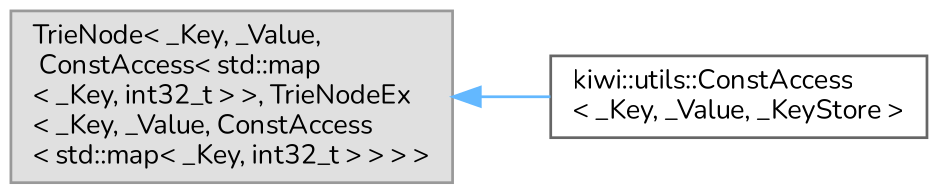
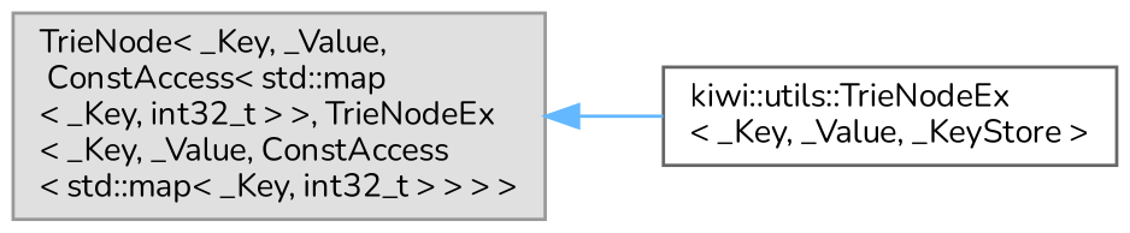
  digraph {
    rankdir=LR
    fontname=Nunito
    node [fontname=Nunito fontsize=10 shape=box style=filled]
    n1 [color=grey60 fillcolor="#E0E0E0" height=0.2 label="TrieNode\< _Key, _Value,\l ConstAccess\< std::map\l\< _Key, int32_t \> \>, TrieNodeEx\l\< _Key, _Value, ConstAccess\l\< std::map\< _Key, int32_t \> \> \> \>" width=0.4]
-   n2 [color=grey40 fillcolor=white height=0.2 label="kiwi::utils::ConstAccess\l\< _Key, _Value, _KeyStore \>" width=0.4]
+   n2 [color=grey40 fillcolor=white height=0.2 label="kiwi::utils::TrieNodeEx\l\< _Key, _Value, _KeyStore \>" width=0.4]
    n1 -> n2 [color=steelblue1 dir=back fontname=Nunito fontsize=10 labelfontname=Helvetica labelfontsize=10 style=solid]
  }
